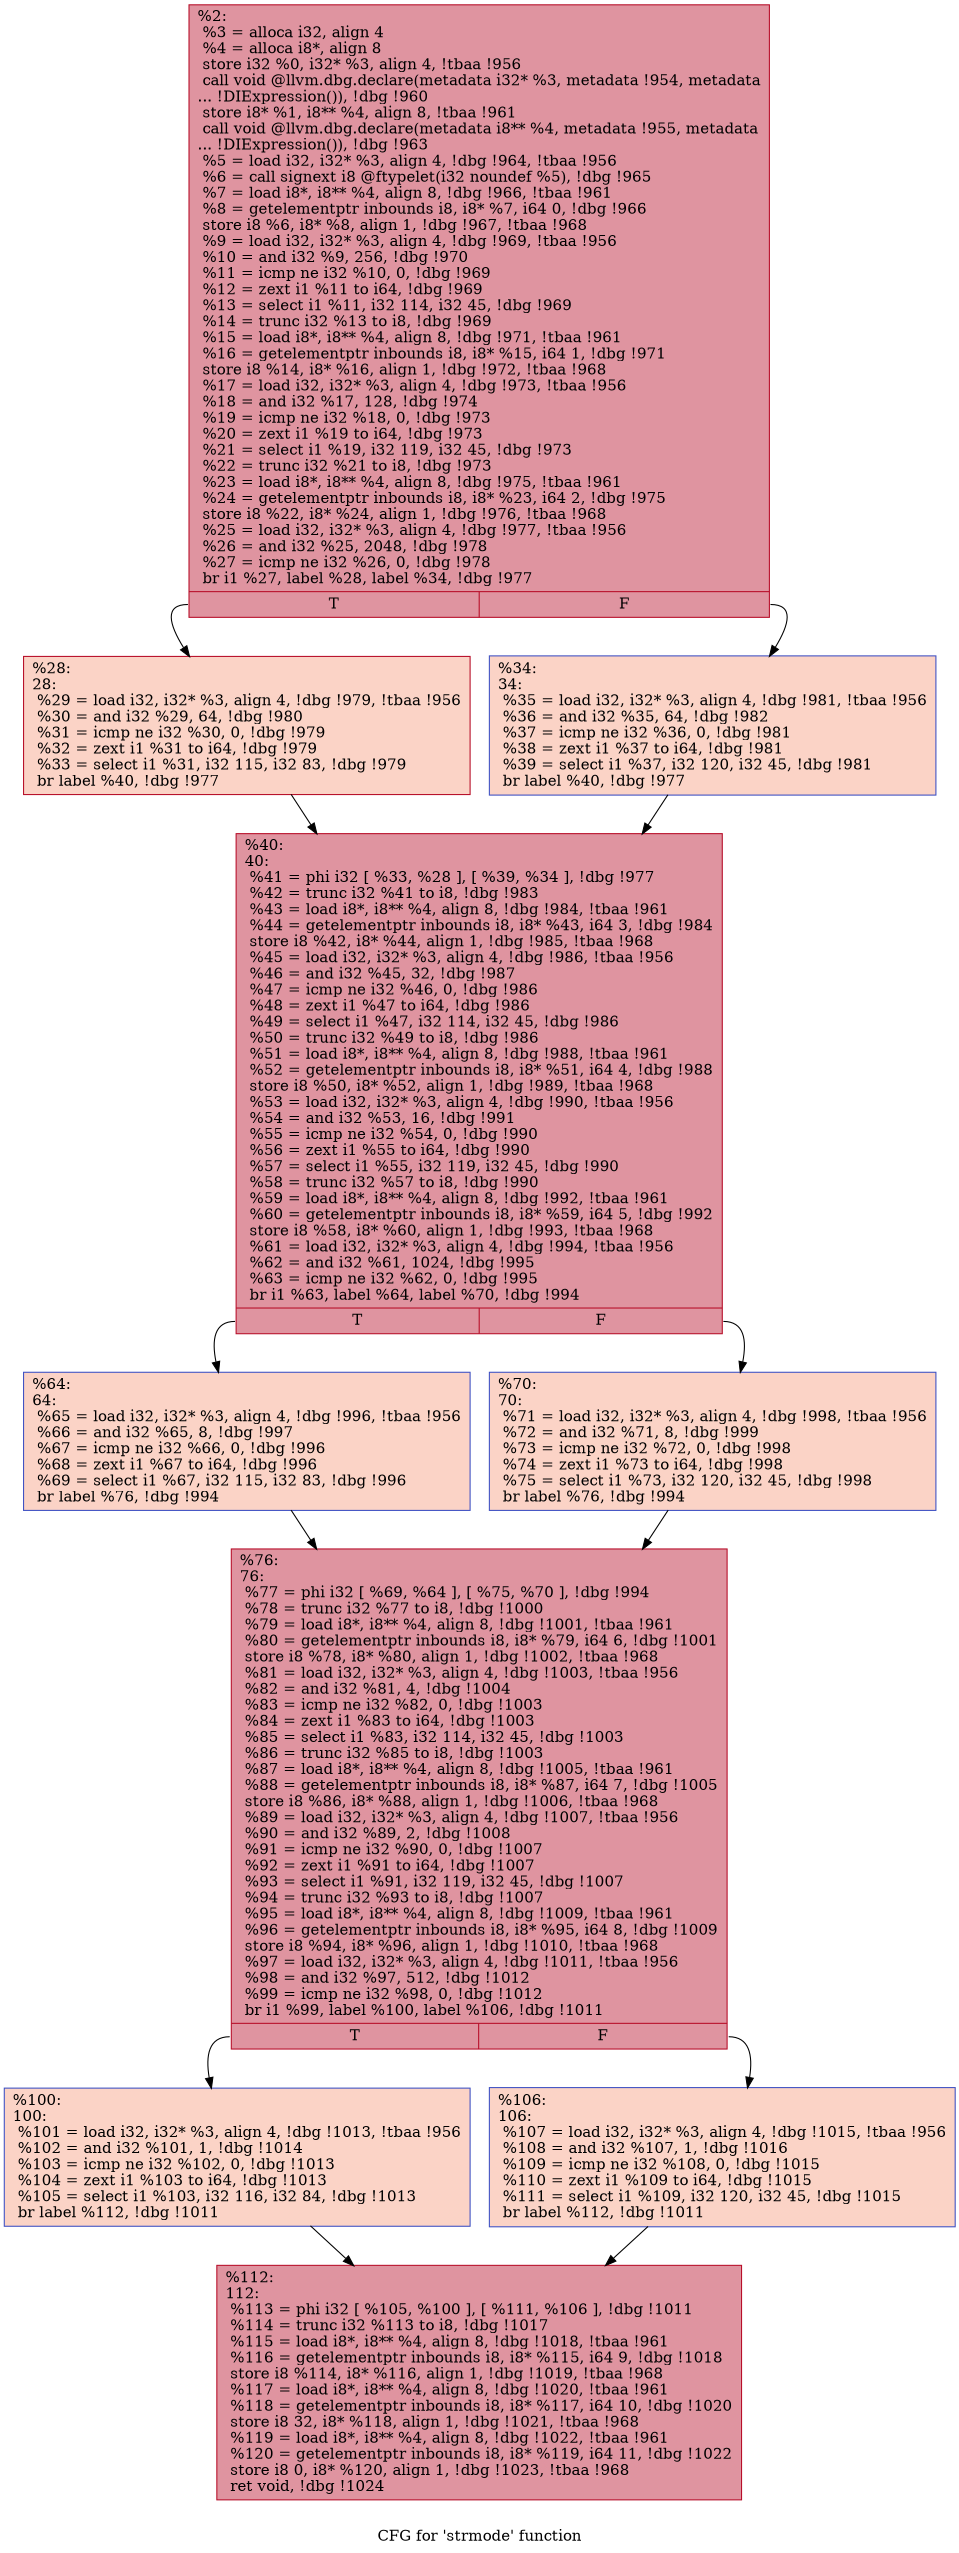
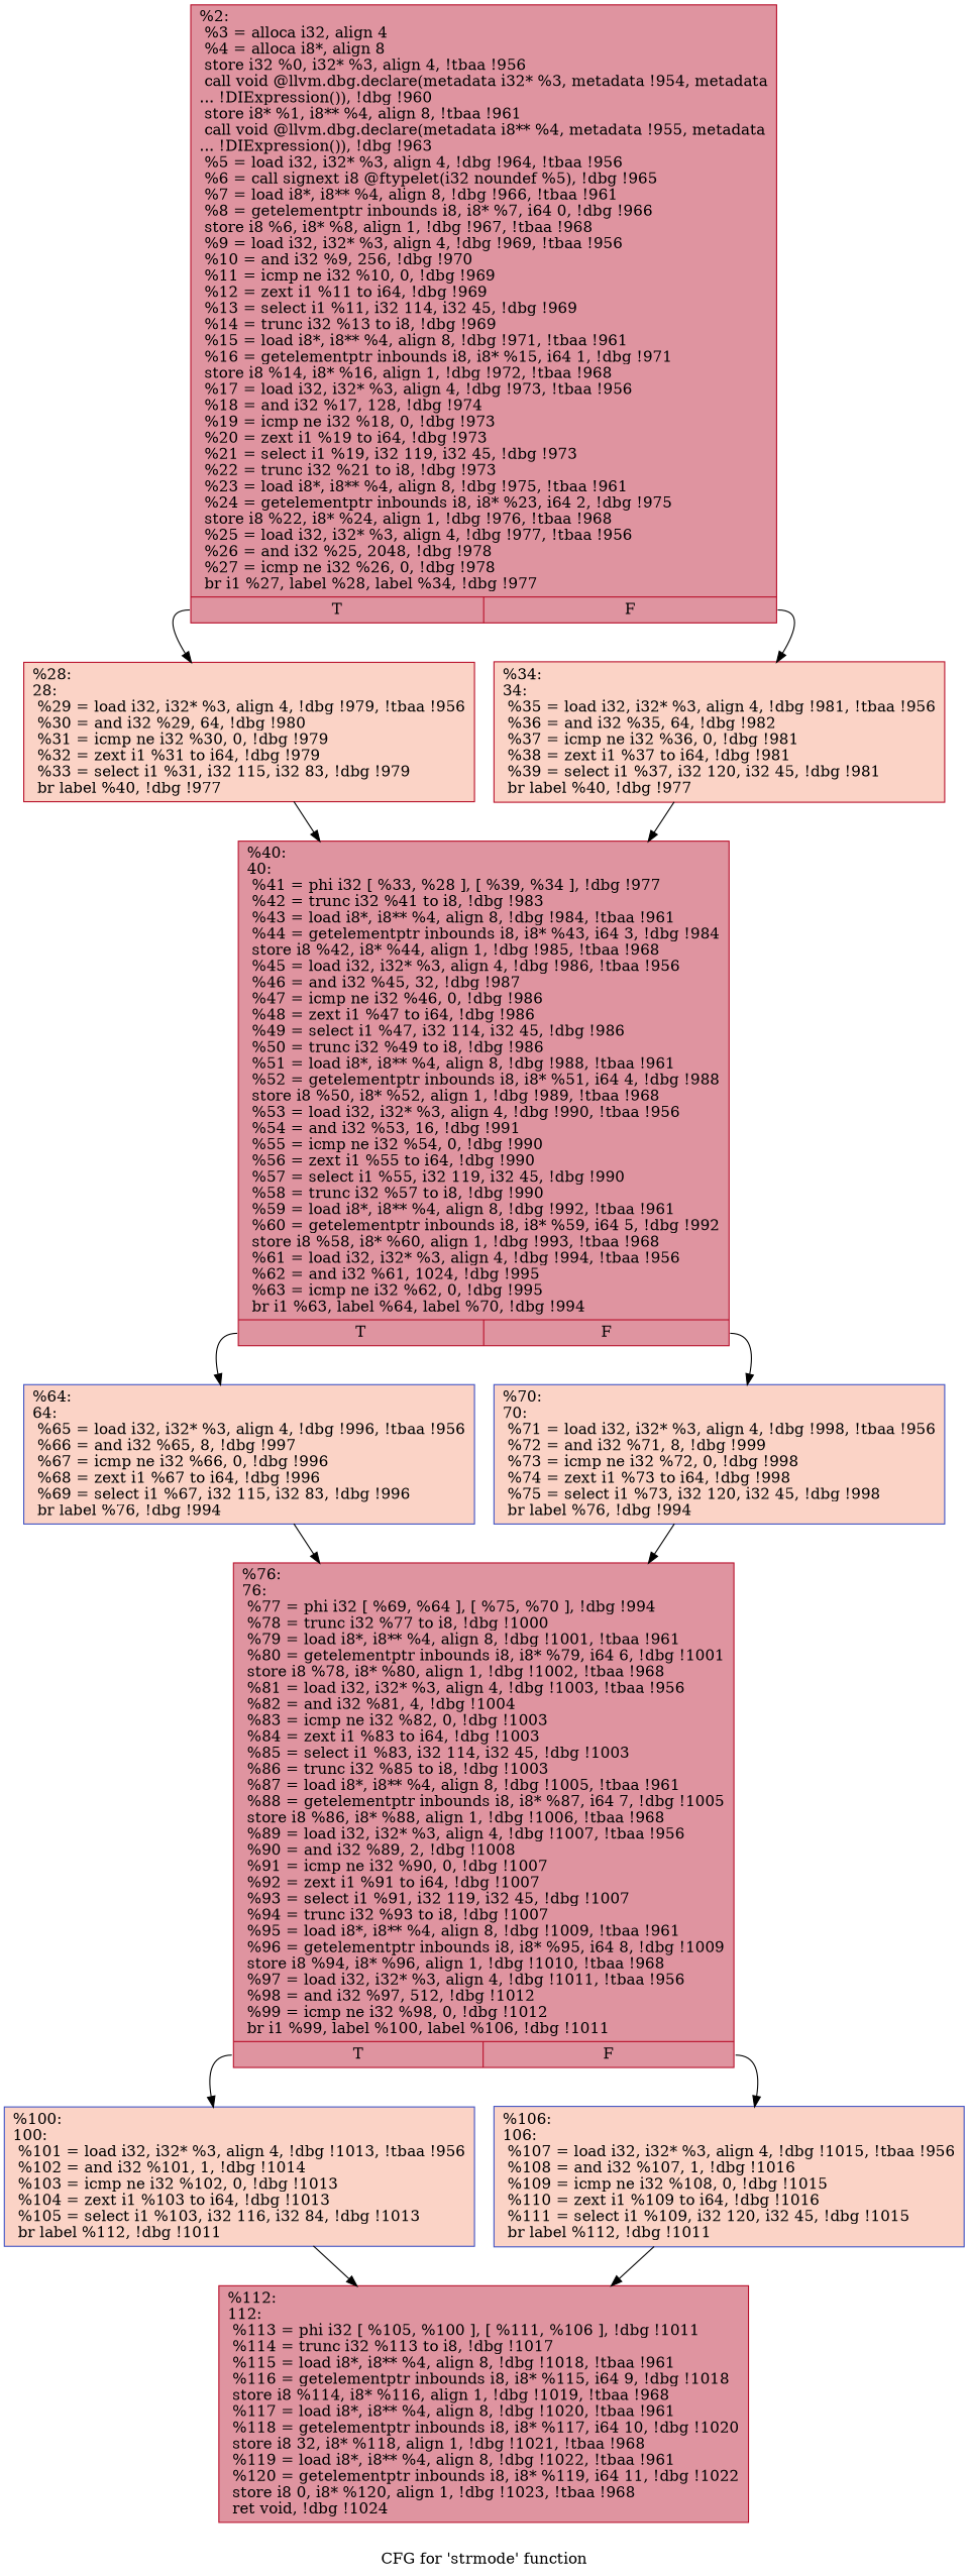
  digraph {
    label="CFG for 'strmode' function"
    node [color="#b70d28ff" fillcolor="#f59c7d70" shape=record style=filled]
    n1 [fillcolor="#b70d2870" label="{%2:\l  %3 = alloca i32, align 4\l  %4 = alloca i8*, align 8\l  store i32 %0, i32* %3, align 4, !tbaa !956\l  call void @llvm.dbg.declare(metadata i32* %3, metadata !954, metadata\l... !DIExpression()), !dbg !960\l  store i8* %1, i8** %4, align 8, !tbaa !961\l  call void @llvm.dbg.declare(metadata i8** %4, metadata !955, metadata\l... !DIExpression()), !dbg !963\l  %5 = load i32, i32* %3, align 4, !dbg !964, !tbaa !956\l  %6 = call signext i8 @ftypelet(i32 noundef %5), !dbg !965\l  %7 = load i8*, i8** %4, align 8, !dbg !966, !tbaa !961\l  %8 = getelementptr inbounds i8, i8* %7, i64 0, !dbg !966\l  store i8 %6, i8* %8, align 1, !dbg !967, !tbaa !968\l  %9 = load i32, i32* %3, align 4, !dbg !969, !tbaa !956\l  %10 = and i32 %9, 256, !dbg !970\l  %11 = icmp ne i32 %10, 0, !dbg !969\l  %12 = zext i1 %11 to i64, !dbg !969\l  %13 = select i1 %11, i32 114, i32 45, !dbg !969\l  %14 = trunc i32 %13 to i8, !dbg !969\l  %15 = load i8*, i8** %4, align 8, !dbg !971, !tbaa !961\l  %16 = getelementptr inbounds i8, i8* %15, i64 1, !dbg !971\l  store i8 %14, i8* %16, align 1, !dbg !972, !tbaa !968\l  %17 = load i32, i32* %3, align 4, !dbg !973, !tbaa !956\l  %18 = and i32 %17, 128, !dbg !974\l  %19 = icmp ne i32 %18, 0, !dbg !973\l  %20 = zext i1 %19 to i64, !dbg !973\l  %21 = select i1 %19, i32 119, i32 45, !dbg !973\l  %22 = trunc i32 %21 to i8, !dbg !973\l  %23 = load i8*, i8** %4, align 8, !dbg !975, !tbaa !961\l  %24 = getelementptr inbounds i8, i8* %23, i64 2, !dbg !975\l  store i8 %22, i8* %24, align 1, !dbg !976, !tbaa !968\l  %25 = load i32, i32* %3, align 4, !dbg !977, !tbaa !956\l  %26 = and i32 %25, 2048, !dbg !978\l  %27 = icmp ne i32 %26, 0, !dbg !978\l  br i1 %27, label %28, label %34, !dbg !977\l|{<s0>T|<s1>F}}"]
    n2 [label="{%28:\l28:                                               \l  %29 = load i32, i32* %3, align 4, !dbg !979, !tbaa !956\l  %30 = and i32 %29, 64, !dbg !980\l  %31 = icmp ne i32 %30, 0, !dbg !979\l  %32 = zext i1 %31 to i64, !dbg !979\l  %33 = select i1 %31, i32 115, i32 83, !dbg !979\l  br label %40, !dbg !977\l}"]
-   n3 [color="#3d50c3ff" label="{%34:\l34:                                               \l  %35 = load i32, i32* %3, align 4, !dbg !981, !tbaa !956\l  %36 = and i32 %35, 64, !dbg !982\l  %37 = icmp ne i32 %36, 0, !dbg !981\l  %38 = zext i1 %37 to i64, !dbg !981\l  %39 = select i1 %37, i32 120, i32 45, !dbg !981\l  br label %40, !dbg !977\l}"]
+   n3 [label="{%34:\l34:                                               \l  %35 = load i32, i32* %3, align 4, !dbg !981, !tbaa !956\l  %36 = and i32 %35, 64, !dbg !982\l  %37 = icmp ne i32 %36, 0, !dbg !981\l  %38 = zext i1 %37 to i64, !dbg !981\l  %39 = select i1 %37, i32 120, i32 45, !dbg !981\l  br label %40, !dbg !977\l}"]
    n4 [fillcolor="#b70d2870" label="{%40:\l40:                                               \l  %41 = phi i32 [ %33, %28 ], [ %39, %34 ], !dbg !977\l  %42 = trunc i32 %41 to i8, !dbg !983\l  %43 = load i8*, i8** %4, align 8, !dbg !984, !tbaa !961\l  %44 = getelementptr inbounds i8, i8* %43, i64 3, !dbg !984\l  store i8 %42, i8* %44, align 1, !dbg !985, !tbaa !968\l  %45 = load i32, i32* %3, align 4, !dbg !986, !tbaa !956\l  %46 = and i32 %45, 32, !dbg !987\l  %47 = icmp ne i32 %46, 0, !dbg !986\l  %48 = zext i1 %47 to i64, !dbg !986\l  %49 = select i1 %47, i32 114, i32 45, !dbg !986\l  %50 = trunc i32 %49 to i8, !dbg !986\l  %51 = load i8*, i8** %4, align 8, !dbg !988, !tbaa !961\l  %52 = getelementptr inbounds i8, i8* %51, i64 4, !dbg !988\l  store i8 %50, i8* %52, align 1, !dbg !989, !tbaa !968\l  %53 = load i32, i32* %3, align 4, !dbg !990, !tbaa !956\l  %54 = and i32 %53, 16, !dbg !991\l  %55 = icmp ne i32 %54, 0, !dbg !990\l  %56 = zext i1 %55 to i64, !dbg !990\l  %57 = select i1 %55, i32 119, i32 45, !dbg !990\l  %58 = trunc i32 %57 to i8, !dbg !990\l  %59 = load i8*, i8** %4, align 8, !dbg !992, !tbaa !961\l  %60 = getelementptr inbounds i8, i8* %59, i64 5, !dbg !992\l  store i8 %58, i8* %60, align 1, !dbg !993, !tbaa !968\l  %61 = load i32, i32* %3, align 4, !dbg !994, !tbaa !956\l  %62 = and i32 %61, 1024, !dbg !995\l  %63 = icmp ne i32 %62, 0, !dbg !995\l  br i1 %63, label %64, label %70, !dbg !994\l|{<s0>T|<s1>F}}"]
    n5 [color="#3d50c3ff" label="{%64:\l64:                                               \l  %65 = load i32, i32* %3, align 4, !dbg !996, !tbaa !956\l  %66 = and i32 %65, 8, !dbg !997\l  %67 = icmp ne i32 %66, 0, !dbg !996\l  %68 = zext i1 %67 to i64, !dbg !996\l  %69 = select i1 %67, i32 115, i32 83, !dbg !996\l  br label %76, !dbg !994\l}"]
    n6 [color="#3d50c3ff" label="{%70:\l70:                                               \l  %71 = load i32, i32* %3, align 4, !dbg !998, !tbaa !956\l  %72 = and i32 %71, 8, !dbg !999\l  %73 = icmp ne i32 %72, 0, !dbg !998\l  %74 = zext i1 %73 to i64, !dbg !998\l  %75 = select i1 %73, i32 120, i32 45, !dbg !998\l  br label %76, !dbg !994\l}"]
    n7 [fillcolor="#b70d2870" label="{%76:\l76:                                               \l  %77 = phi i32 [ %69, %64 ], [ %75, %70 ], !dbg !994\l  %78 = trunc i32 %77 to i8, !dbg !1000\l  %79 = load i8*, i8** %4, align 8, !dbg !1001, !tbaa !961\l  %80 = getelementptr inbounds i8, i8* %79, i64 6, !dbg !1001\l  store i8 %78, i8* %80, align 1, !dbg !1002, !tbaa !968\l  %81 = load i32, i32* %3, align 4, !dbg !1003, !tbaa !956\l  %82 = and i32 %81, 4, !dbg !1004\l  %83 = icmp ne i32 %82, 0, !dbg !1003\l  %84 = zext i1 %83 to i64, !dbg !1003\l  %85 = select i1 %83, i32 114, i32 45, !dbg !1003\l  %86 = trunc i32 %85 to i8, !dbg !1003\l  %87 = load i8*, i8** %4, align 8, !dbg !1005, !tbaa !961\l  %88 = getelementptr inbounds i8, i8* %87, i64 7, !dbg !1005\l  store i8 %86, i8* %88, align 1, !dbg !1006, !tbaa !968\l  %89 = load i32, i32* %3, align 4, !dbg !1007, !tbaa !956\l  %90 = and i32 %89, 2, !dbg !1008\l  %91 = icmp ne i32 %90, 0, !dbg !1007\l  %92 = zext i1 %91 to i64, !dbg !1007\l  %93 = select i1 %91, i32 119, i32 45, !dbg !1007\l  %94 = trunc i32 %93 to i8, !dbg !1007\l  %95 = load i8*, i8** %4, align 8, !dbg !1009, !tbaa !961\l  %96 = getelementptr inbounds i8, i8* %95, i64 8, !dbg !1009\l  store i8 %94, i8* %96, align 1, !dbg !1010, !tbaa !968\l  %97 = load i32, i32* %3, align 4, !dbg !1011, !tbaa !956\l  %98 = and i32 %97, 512, !dbg !1012\l  %99 = icmp ne i32 %98, 0, !dbg !1012\l  br i1 %99, label %100, label %106, !dbg !1011\l|{<s0>T|<s1>F}}"]
    n8 [color="#3d50c3ff" label="{%100:\l100:                                              \l  %101 = load i32, i32* %3, align 4, !dbg !1013, !tbaa !956\l  %102 = and i32 %101, 1, !dbg !1014\l  %103 = icmp ne i32 %102, 0, !dbg !1013\l  %104 = zext i1 %103 to i64, !dbg !1013\l  %105 = select i1 %103, i32 116, i32 84, !dbg !1013\l  br label %112, !dbg !1011\l}"]
-   n9 [color="#3d50c3ff" label="{%106:\l106:                                              \l  %107 = load i32, i32* %3, align 4, !dbg !1015, !tbaa !956\l  %108 = and i32 %107, 1, !dbg !1016\l  %109 = icmp ne i32 %108, 0, !dbg !1015\l  %110 = zext i1 %109 to i64, !dbg !1015\l  %111 = select i1 %109, i32 120, i32 45, !dbg !1015\l  br label %112, !dbg !1011\l}"]
+   n9 [color="#3d50c3ff" label="{%106:\l106:                                              \l  %107 = load i32, i32* %3, align 4, !dbg !1015, !tbaa !956\l  %108 = and i32 %107, 1, !dbg !1016\l  %109 = icmp ne i32 %108, 0, !dbg !1015\l  %110 = zext i1 %109 to i64, !dbg !1016\l  %111 = select i1 %109, i32 120, i32 45, !dbg !1015\l  br label %112, !dbg !1011\l}"]
    n10 [fillcolor="#b70d2870" label="{%112:\l112:                                              \l  %113 = phi i32 [ %105, %100 ], [ %111, %106 ], !dbg !1011\l  %114 = trunc i32 %113 to i8, !dbg !1017\l  %115 = load i8*, i8** %4, align 8, !dbg !1018, !tbaa !961\l  %116 = getelementptr inbounds i8, i8* %115, i64 9, !dbg !1018\l  store i8 %114, i8* %116, align 1, !dbg !1019, !tbaa !968\l  %117 = load i8*, i8** %4, align 8, !dbg !1020, !tbaa !961\l  %118 = getelementptr inbounds i8, i8* %117, i64 10, !dbg !1020\l  store i8 32, i8* %118, align 1, !dbg !1021, !tbaa !968\l  %119 = load i8*, i8** %4, align 8, !dbg !1022, !tbaa !961\l  %120 = getelementptr inbounds i8, i8* %119, i64 11, !dbg !1022\l  store i8 0, i8* %120, align 1, !dbg !1023, !tbaa !968\l  ret void, !dbg !1024\l}"]
    n1 -> n2 [tailport=s0]
    n1 -> n3 [tailport=s1]
    n2 -> n4
    n3 -> n4
    n4 -> n5 [tailport=s0]
    n4 -> n6 [tailport=s1]
    n5 -> n7
    n6 -> n7
    n7 -> n8 [tailport=s0]
    n7 -> n9 [tailport=s1]
    n8 -> n10
    n9 -> n10
  }
